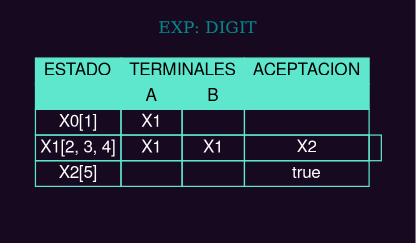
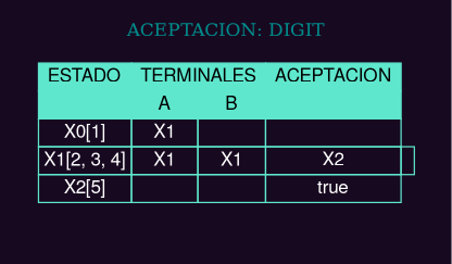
  digraph {
    bgcolor="#170920"
    fontcolor=cyan4
    label=" "
    n1 [fontname="Helvetica,Arial,sans-serif" label=<                 <table border="0" cellspacing="0" cellborder="1" color="#5ee7cd">                     <tr>                     <td  align="center" bgcolor="#5ee7cd"><font color="black"> ESTADO </font></td>                     <td  colspan="2" align="center" bgcolor="#5ee7cd"><font color="black"> TERMINALES </font></td>                     <td  align="center" bgcolor="#5ee7cd"><font color="black"> ACEPTACION </font></td>                     </tr>                     <tr>                     <td  align="center" bgcolor="#5ee7cd"><font color="black">  </font></td>                     <td  align="center" bgcolor="#5ee7cd"><font color="black">A</font></td>                     <td  align="center" bgcolor="#5ee7cd"><font color="black">B</font></td>                     <td  align="center" bgcolor="#5ee7cd"><font color="black">  </font></td>                     </tr> <tr>                     <td><font color="white" align="center">X0[1]</font></td>                     <td align="center"><font color="white">X1</font></td>                     <td align="center"><font color="white"> </font></td>                     <td ><font color="white" align="center"> </font></td>                     </tr><tr>                     <td><font color="white" align="center">X1[2, 3, 4]</font></td>                     <td align="center"><font color="white">X1</font></td>                     <td align="center"><font color="white">X1</font></td>                     <td align="center"><font color="white">X2</font></td>                     <td ><font color="white" align="center"> </font></td>                     </tr><tr>                     <td><font color="white" align="center">X2[5]</font></td>                     <td align="center"><font color="white"> </font></td>                     <td align="center"><font color="white"> </font></td>                     <td ><font color="white" align="center">true</font></td>                     </tr>                </table>         > ordering=in shape=none]
    subgraph cluster_1 {
      color="#170920"
-     label="EXP: DIGIT"
+     label="ACEPTACION: DIGIT"
      n1
    }
  }
